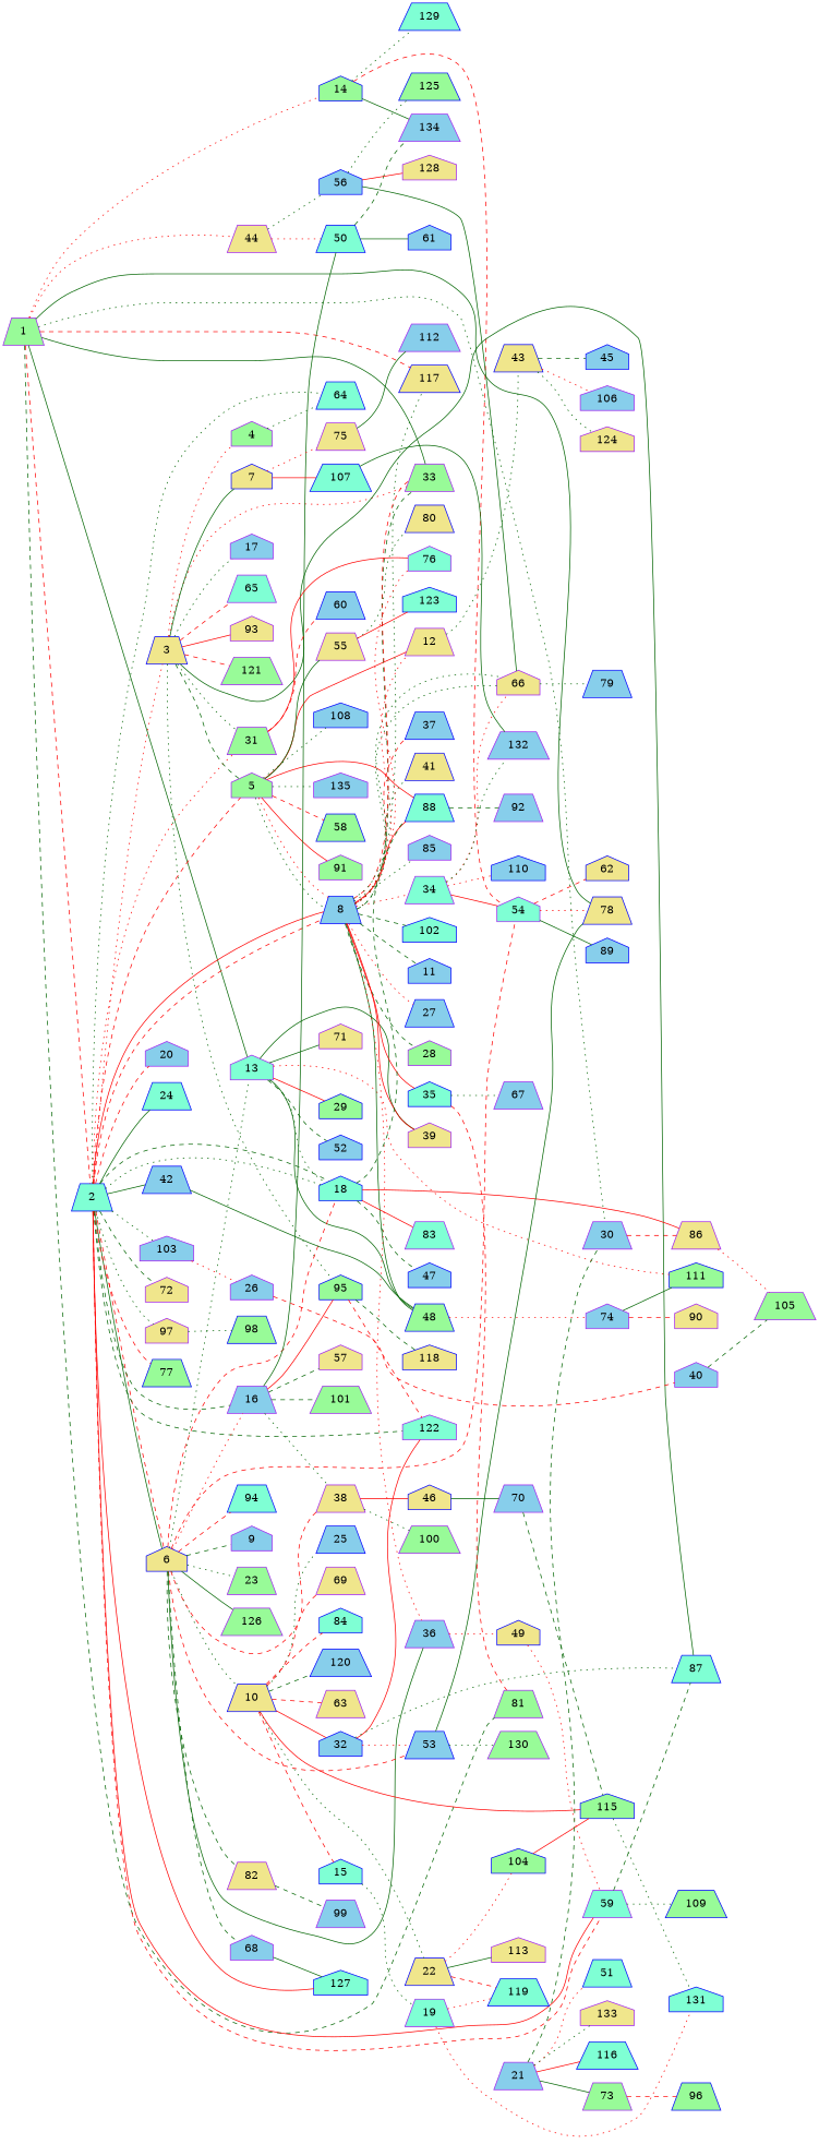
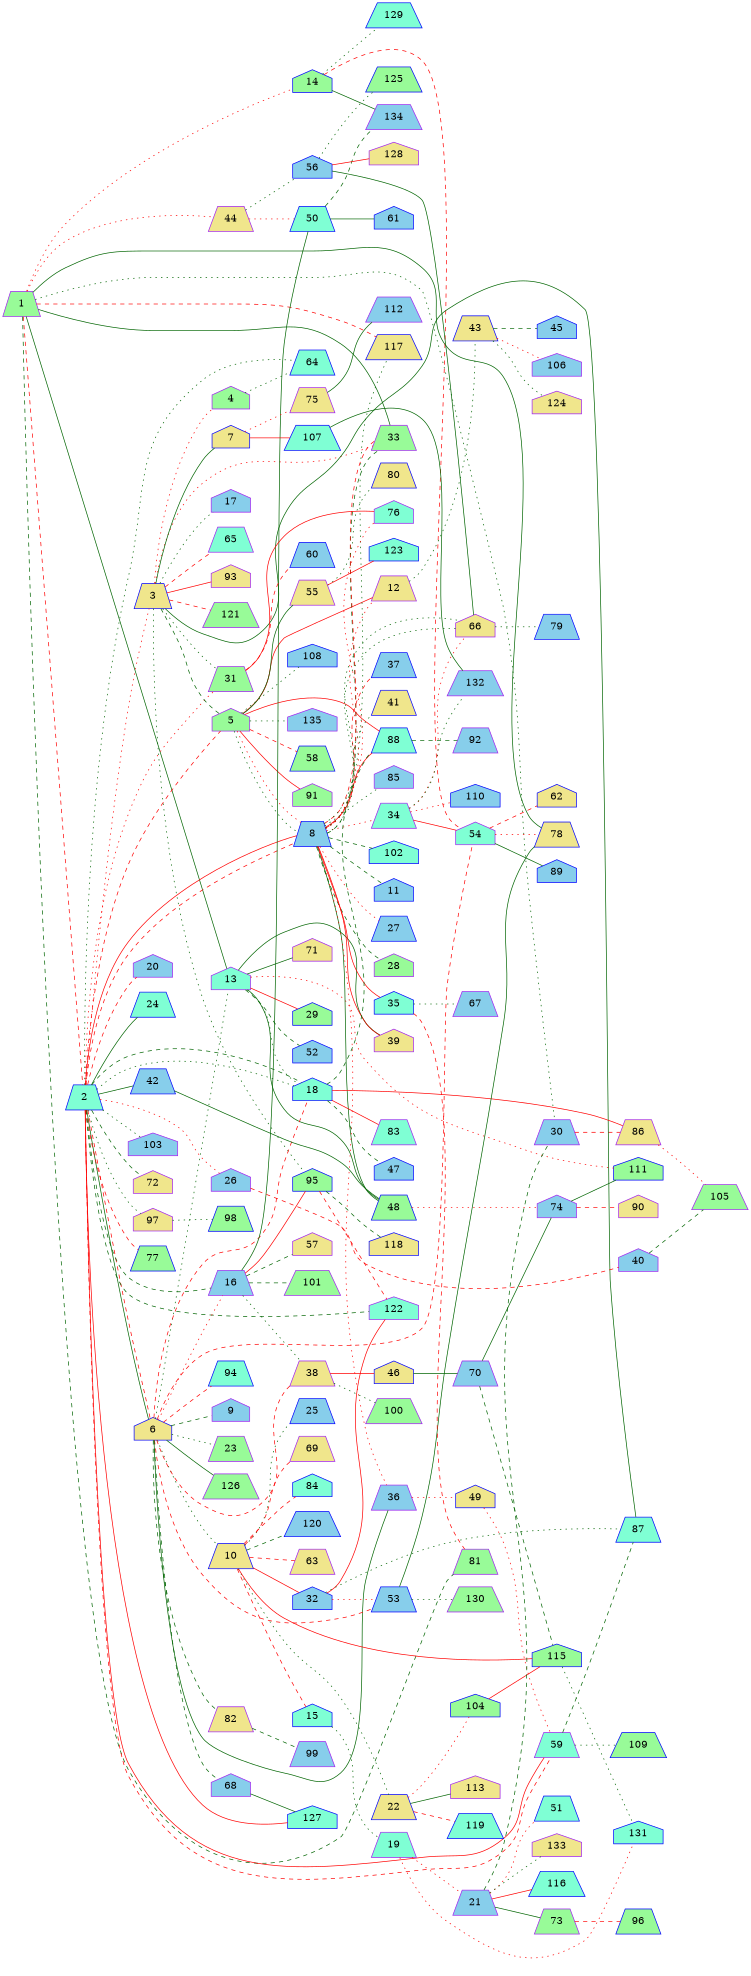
  graph {
    rankdir=LR
    node [color=purple fillcolor=skyblue shape=trapezium style=filled]
    edge [color=darkgreen style=dotted]
    1 [fillcolor=palegreen]
    2 [color=blue fillcolor=aquamarine]
    13 [fillcolor=aquamarine shape=house]
    14 [color=blue fillcolor=palegreen shape=house]
    30
    33 [fillcolor=palegreen]
    44 [fillcolor=khaki]
    78 [color=blue fillcolor=khaki]
    81 [fillcolor=palegreen]
    117 [color=blue fillcolor=khaki]
    3 [color=blue fillcolor=khaki]
    5 [fillcolor=palegreen shape=house]
    6 [color=blue fillcolor=khaki shape=house]
    8 [color=blue]
    16
    18 [color=blue fillcolor=aquamarine shape=house]
    20 [shape=house]
    24 [color=blue fillcolor=aquamarine]
    26 [shape=house]
    31 [fillcolor=palegreen]
    42 [color=blue]
    59 [fillcolor=aquamarine]
    64 [color=blue fillcolor=aquamarine]
    72 [fillcolor=khaki shape=house]
    77 [color=blue fillcolor=palegreen]
    97 [fillcolor=khaki shape=house]
    103 [shape=house]
    122 [fillcolor=aquamarine shape=house]
    127 [color=blue fillcolor=aquamarine shape=house]
    39 [fillcolor=khaki shape=house]
    48 [color=blue fillcolor=palegreen]
    29 [color=blue fillcolor=palegreen shape=house]
    52 [color=blue shape=house]
    71 [fillcolor=khaki shape=house]
    111 [color=blue fillcolor=palegreen shape=house]
    54 [fillcolor=aquamarine shape=house]
    129 [color=blue fillcolor=aquamarine]
    134
    86 [fillcolor=khaki]
    50 [color=blue fillcolor=aquamarine]
    56 [color=blue shape=house]
    4 [fillcolor=palegreen shape=house]
    7 [color=blue fillcolor=khaki shape=house]
    17 [shape=house]
    65 [fillcolor=aquamarine]
    87 [color=blue fillcolor=aquamarine]
    93 [fillcolor=khaki shape=house]
    95 [color=blue fillcolor=palegreen shape=house]
    121 [fillcolor=palegreen]
    12 [fillcolor=khaki]
    55 [fillcolor=khaki]
    58 [color=blue fillcolor=palegreen]
    88 [color=blue fillcolor=aquamarine]
    91 [fillcolor=palegreen shape=house]
    108 [color=blue shape=house]
    135 [shape=house]
    9 [shape=house]
    10 [color=blue fillcolor=khaki]
    23 [fillcolor=palegreen]
    36
    38 [fillcolor=khaki]
    53 [color=blue]
    68 [shape=house]
    82 [fillcolor=khaki]
    94 [color=blue fillcolor=aquamarine]
    126 [fillcolor=palegreen]
    11 [color=blue shape=house]
    27 [color=blue]
    28 [fillcolor=palegreen shape=house]
    34 [fillcolor=aquamarine]
    35 [color=blue fillcolor=aquamarine shape=house]
    37 [color=blue]
    41 [color=blue fillcolor=khaki]
    66 [fillcolor=khaki shape=house]
    76 [fillcolor=aquamarine shape=house]
    85 [shape=house]
    102 [color=blue fillcolor=aquamarine shape=house]
    57 [fillcolor=khaki shape=house]
    101 [fillcolor=palegreen]
    47 [color=blue shape=house]
    83 [fillcolor=aquamarine]
    40 [shape=house]
    60 [color=blue]
    109 [color=blue fillcolor=palegreen]
    98 [color=blue fillcolor=palegreen]
    75 [fillcolor=khaki]
    107 [color=blue fillcolor=aquamarine]
    118 [color=blue fillcolor=khaki shape=house]
    43 [color=blue fillcolor=khaki]
    80 [color=blue fillcolor=khaki]
    123 [color=blue fillcolor=aquamarine shape=house]
    92
    15 [color=blue fillcolor=aquamarine shape=house]
    22 [color=blue fillcolor=khaki]
    25 [color=blue]
    32 [color=blue shape=house]
    63 [fillcolor=khaki]
    69 [fillcolor=khaki]
    84 [color=blue fillcolor=aquamarine shape=house]
    115 [color=blue fillcolor=palegreen shape=house]
    120 [color=blue]
    49 [color=blue fillcolor=khaki shape=house]
    46 [color=blue fillcolor=khaki shape=house]
    100 [fillcolor=palegreen]
    130 [fillcolor=palegreen]
    62 [color=blue fillcolor=khaki shape=house]
    89 [color=blue shape=house]
    99
    112
    132
    110 [color=blue shape=house]
    67
    74 [shape=house]
    79 [color=blue]
    19 [fillcolor=aquamarine]
    104 [color=blue fillcolor=palegreen shape=house]
    113 [fillcolor=khaki shape=house]
    119 [color=blue fillcolor=aquamarine]
    131 [color=blue fillcolor=aquamarine shape=house]
    45 [color=blue shape=house]
    106 [shape=house]
    124 [fillcolor=khaki shape=house]
    21
    61 [color=blue shape=house]
    105 [fillcolor=palegreen]
    51 [color=blue fillcolor=aquamarine]
    73 [fillcolor=palegreen]
    116 [color=blue fillcolor=aquamarine]
    133 [fillcolor=khaki shape=house]
    96 [color=blue fillcolor=palegreen]
    70
    125 [color=blue fillcolor=palegreen]
    128 [fillcolor=khaki shape=house]
    90 [fillcolor=khaki shape=house]
    1 -- 2 [color=red style=dashed]
    1 -- 13 [style=solid]
    1 -- 14 [color=red]
    1 -- 30
    1 -- 33 [style=solid]
    1 -- 44 [color=red]
    1 -- 78 [style=solid]
    1 -- 81 [style=dashed]
    1 -- 117 [color=red style=dashed]
    2 -- 3 [color=red]
    2 -- 5 [color=red style=dashed]
    2 -- 6 [style=solid]
    2 -- 6 [color=red style=dashed]
    2 -- 8 [color=red style=dashed]
    2 -- 8 [color=red style=solid]
    2 -- 16 [style=dashed]
    2 -- 18
    2 -- 18 [style=dashed]
    2 -- 20 [color=red style=dashed]
    2 -- 24 [style=solid]
-   103 -- 26 [color=red]
+   2 -- 26 [color=red]
    2 -- 31 [color=red]
    2 -- 42 [style=solid]
    2 -- 59 [color=red style=dashed]
    2 -- 59 [color=red style=solid]
    2 -- 64
    2 -- 72 [style=dashed]
    2 -- 77 [color=red style=dashed]
    2 -- 97
    2 -- 103
    2 -- 122 [style=dashed]
    2 -- 127 [color=red style=solid]
    13 -- 18
    13 -- 39 [style=solid]
    13 -- 48 [style=solid]
    13 -- 29 [color=red style=solid]
    13 -- 52 [style=dashed]
    13 -- 71 [style=solid]
    13 -- 111 [color=red]
    14 -- 54 [color=red style=dashed]
    14 -- 129
    14 -- 134 [style=solid]
    30 -- 86 [color=red style=dashed]
    44 -- 50 [color=red]
    44 -- 56
    3 -- 33 [color=red]
    3 -- 5 [style=dashed]
    3 -- 31
    3 -- 4 [color=red]
    3 -- 7 [style=solid]
    3 -- 17
    3 -- 65 [color=red style=dashed]
    3 -- 87 [style=solid]
    3 -- 93 [color=red style=solid]
    3 -- 95
    3 -- 121 [color=red style=dashed]
    5 -- 8
    5 -- 8 [color=red]
    5 -- 12 [color=red style=solid]
    5 -- 55 [style=solid]
    5 -- 58 [color=red style=dashed]
    5 -- 88 [color=red style=solid]
    5 -- 91 [color=red style=solid]
    5 -- 108
    5 -- 135
    6 -- 13
    6 -- 16 [color=red]
    6 -- 18 [color=red style=dashed]
    6 -- 54 [color=red style=dashed]
    6 -- 9 [style=dashed]
    6 -- 10
    6 -- 23
    6 -- 36 [style=solid]
    6 -- 38 [color=red style=dashed]
    6 -- 53 [color=red style=dashed]
    6 -- 68 [style=dashed]
    6 -- 82 [style=dashed]
    6 -- 94 [color=red style=dashed]
    6 -- 126 [style=solid]
    8 -- 33 [style=dashed]
    8 -- 33 [color=red style=dashed]
    8 -- 117
    8 -- 39 [color=red style=solid]
    8 -- 48 [style=solid]
    8 -- 12 [color=red]
    8 -- 88 [color=red style=solid]
    8 -- 36 [color=red]
    8 -- 11 [style=dashed]
    8 -- 27 [color=red]
    8 -- 28 [style=dashed]
    8 -- 34 [color=red]
    8 -- 35 [color=red style=solid]
    8 -- 37 [color=red style=dashed]
    8 -- 41
    8 -- 66
    8 -- 66
    8 -- 76 [color=red]
    8 -- 85
    8 -- 102 [style=dashed]
    16 -- 50 [style=solid]
    16 -- 95 [color=red style=solid]
    16 -- 38
    16 -- 57 [style=dashed]
    16 -- 101 [style=dashed]
    18 -- 86 [color=red style=solid]
    18 -- 88 [style=dashed]
    18 -- 47 [style=dashed]
    18 -- 83 [color=red style=solid]
    26 -- 40 [color=red style=dashed]
    31 -- 76 [color=red style=solid]
    31 -- 60 [color=red style=dashed]
    42 -- 48 [style=solid]
    59 -- 87 [style=dashed]
    59 -- 109
    97 -- 98
    48 -- 74 [color=red]
    54 -- 78 [color=red]
    54 -- 62 [color=red style=dashed]
    54 -- 89 [style=solid]
    86 -- 105 [color=red]
    50 -- 134 [style=dashed]
    50 -- 61 [style=solid]
    56 -- 66 [style=solid]
    56 -- 125
    56 -- 128 [color=red style=solid]
    4 -- 64
    7 -- 75 [color=red]
    7 -- 107 [color=red style=solid]
    95 -- 122 [color=red style=dashed]
    95 -- 118 [style=dashed]
    12 -- 43
    55 -- 80
    55 -- 123 [color=red style=solid]
    88 -- 92 [style=dashed]
    10 -- 15 [color=red style=dashed]
    10 -- 22
    10 -- 25
    10 -- 32 [color=red style=solid]
    10 -- 63 [color=red style=dashed]
    10 -- 69 [color=red style=dashed]
    10 -- 84 [color=red style=dashed]
    10 -- 115 [color=red style=solid]
    10 -- 120 [style=dashed]
    36 -- 49 [color=red]
    38 -- 46 [color=red style=solid]
    38 -- 100
    53 -- 78 [style=solid]
    53 -- 130
    68 -- 127 [style=solid]
    82 -- 99 [style=dashed]
    34 -- 54 [color=red style=solid]
    34 -- 66 [color=red]
    34 -- 132
    34 -- 110 [color=red]
    35 -- 81 [color=red style=dashed]
    35 -- 67
    66 -- 79
    40 -- 105 [style=dashed]
    75 -- 112 [style=solid]
    107 -- 132 [style=solid]
    43 -- 45 [style=dashed]
    43 -- 106 [color=red]
    43 -- 124
    15 -- 19
    22 -- 104 [color=red]
    22 -- 113 [style=solid]
    22 -- 119 [color=red style=dashed]
    32 -- 122 [color=red style=solid]
    32 -- 87
    32 -- 53 [color=red]
    115 -- 131
    49 -- 59 [color=red]
    46 -- 70 [style=solid]
    74 -- 111 [style=solid]
    74 -- 90 [color=red style=dashed]
    19 -- 131 [color=red]
-   19 -- 119 [color=red]
+   19 -- 21 [color=red]
    104 -- 115 [color=red style=solid]
    21 -- 30 [style=dashed]
    21 -- 51 [color=red]
    21 -- 73 [style=solid]
    21 -- 116 [color=red style=solid]
    21 -- 133
    73 -- 96 [color=red style=dashed]
    70 -- 115 [style=dashed]
+   70 -- 74 [style=solid]
  }
